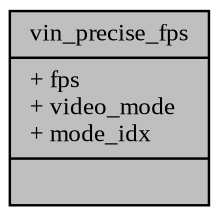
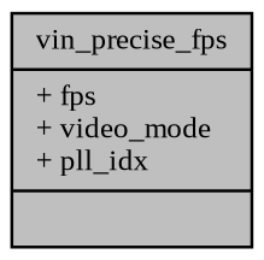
  digraph {
    fontname="Liberation Serif"
-   n1 [color=black fillcolor=grey75 fontcolor=black fontname="Liberation Serif" fontsize=10 height=0.2 label="{vin_precise_fps\n|+ fps\l+ video_mode\l+ mode_idx\l|}" shape=record style=filled width=0.4]
+   n1 [color=black fillcolor=grey75 fontcolor=black fontname="Liberation Serif" fontsize=10 height=0.2 label="{vin_precise_fps\n|+ fps\l+ video_mode\l+ pll_idx\l|}" shape=record style=filled width=0.4]
  }
